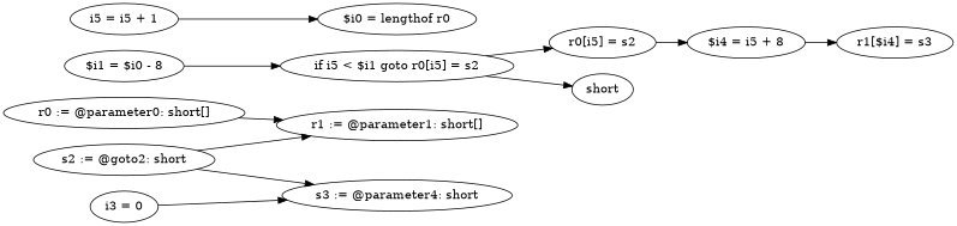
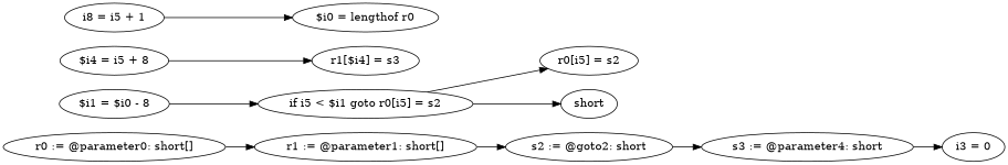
  digraph {
    rankdir=LR
    "r0 := @parameter0: short[]"
    "r1 := @parameter1: short[]"
    n3 [label="s2 := @goto2: short"]
    n4 [label="s3 := @parameter4: short"]
    n5 [label="i3 = 0"]
    "r0[i5] = s2"
    "$i4 = i5 + 8"
    "r1[$i4] = s3"
-   "i5 = i5 + 1"
+   "i5 = i5 + 1" [label="i8 = i5 + 1"]
    "$i0 = lengthof r0"
    "$i1 = $i0 - 8"
    "if i5 < $i1 goto r0[i5] = s2"
    n13 [label=short]
    "r0 := @parameter0: short[]" -> "r1 := @parameter1: short[]"
-   n3 -> "r1 := @parameter1: short[]"
+   "r1 := @parameter1: short[]" -> n3
    n3 -> n4
-   n5 -> n4
-   "r0[i5] = s2" -> "$i4 = i5 + 8"
+   n4 -> n5
    "$i4 = i5 + 8" -> "r1[$i4] = s3"
    "i5 = i5 + 1" -> "$i0 = lengthof r0"
    "$i1 = $i0 - 8" -> "if i5 < $i1 goto r0[i5] = s2"
    "if i5 < $i1 goto r0[i5] = s2" -> "r0[i5] = s2"
    "if i5 < $i1 goto r0[i5] = s2" -> n13
  }
